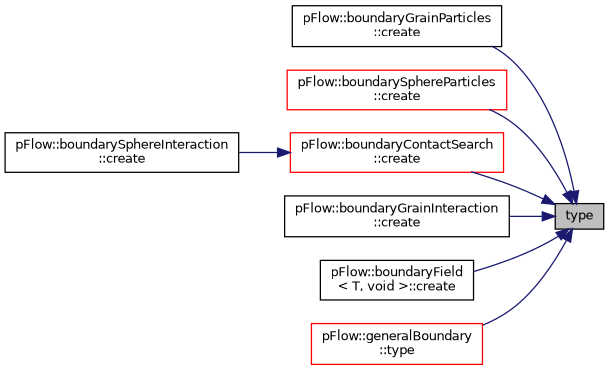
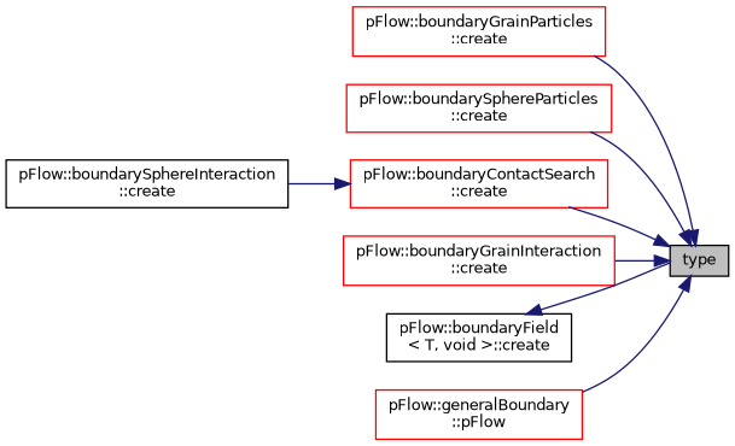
  digraph {
    rankdir=RL
    node [color=black fillcolor=white fontname=Helvetica fontsize=10 shape=record style=filled]
    edge [color=midnightblue dir=back fontname=Helvetica fontsize=10 labelfontname=Helvetica labelfontsize=10 style=solid]
    n1 [fillcolor=grey75 fontcolor=black height=0.2 label=type width=0.4]
-   n2 [height=0.2 label="pFlow::boundaryGrainParticles\l::create" width=0.4]
+   n2 [color=red height=0.2 label="pFlow::boundaryGrainParticles\l::create" width=0.4]
    n3 [color=red height=0.2 label="pFlow::boundarySphereParticles\l::create" width=0.4]
    n4 [color=red height=0.2 label="pFlow::boundaryContactSearch\l::create" width=0.4]
-   n5 [height=0.2 label="pFlow::boundaryGrainInteraction\l::create" width=0.4]
+   n5 [color=red height=0.2 label="pFlow::boundaryGrainInteraction\l::create" width=0.4]
    n6 [height=0.2 label="pFlow::boundaryField\l\< T, void \>::create" width=0.4]
-   n7 [color=red height=0.2 label="pFlow::generalBoundary\l::type" width=0.4]
+   n7 [color=red height=0.2 label="pFlow::generalBoundary\l::pFlow" width=0.4]
    n8 [height=0.2 label="pFlow::boundarySphereInteraction\l::create" width=0.4]
    n1 -> n2
    n1 -> n3
    n1 -> n4
    n1 -> n5
-   n1 -> n6
+   n6 -> n1
    n1 -> n7
    n4 -> n8
  }
